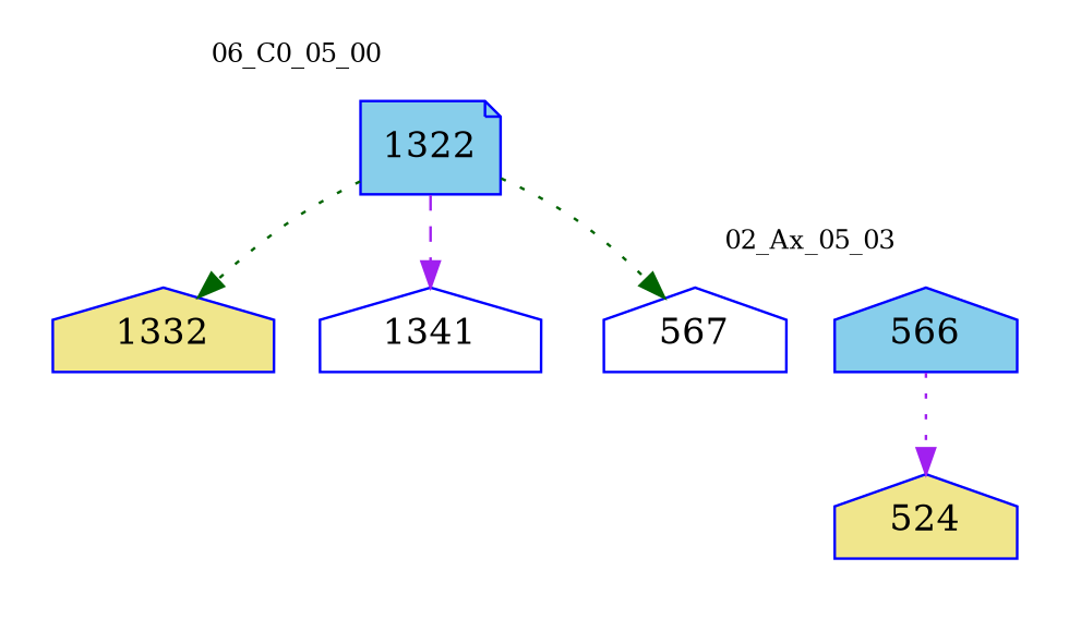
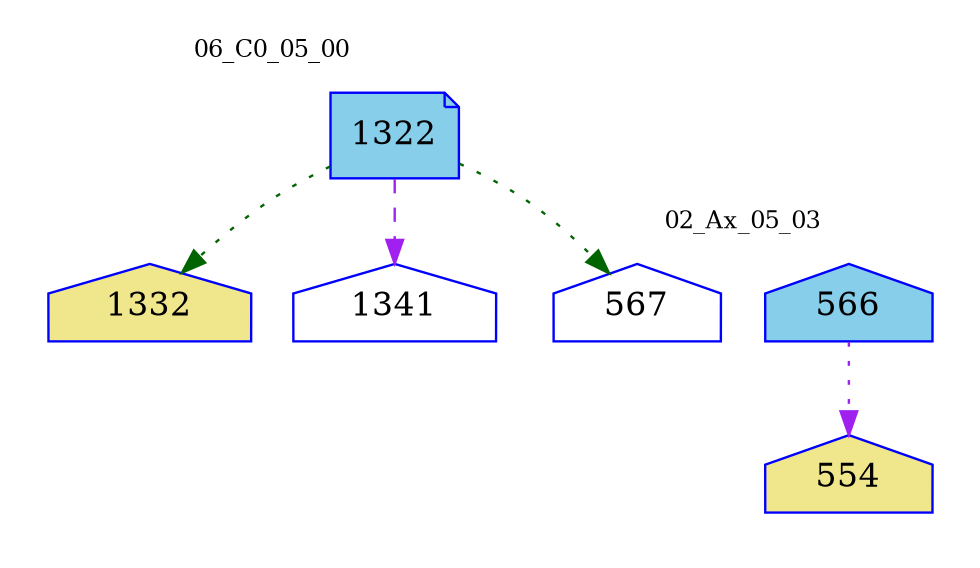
  digraph {
    node [color=blue fillcolor=skyblue shape=house style=filled]
    edge [color=purple style=dotted]
    n1 [label=566]
-   n2 [fillcolor=khaki label=524]
+   n2 [fillcolor=khaki label=554]
    n3 [fillcolor=white label=567]
    n4 [label=1322 shape=note]
    n5 [fillcolor=khaki label=1332]
    n6 [fillcolor=white label=1341]
    subgraph cluster_1 {
      color=white
      fontsize=10
      label="02_Ax_05_03"
      n1
      n2
      n3
    }
    subgraph cluster_2 {
      color=white
      fontsize=10
      label="06_C0_05_00"
      n4
      n5
      n6
    }
    n1 -> n2
    n4 -> n3 [color=darkgreen]
    n4 -> n5 [color=darkgreen]
    n4 -> n6 [style=dashed]
  }
